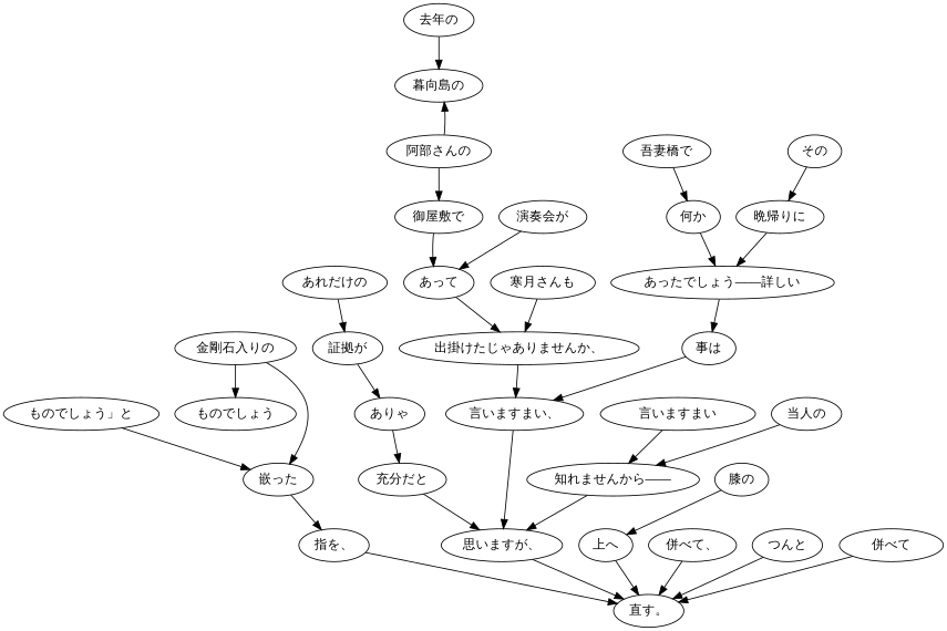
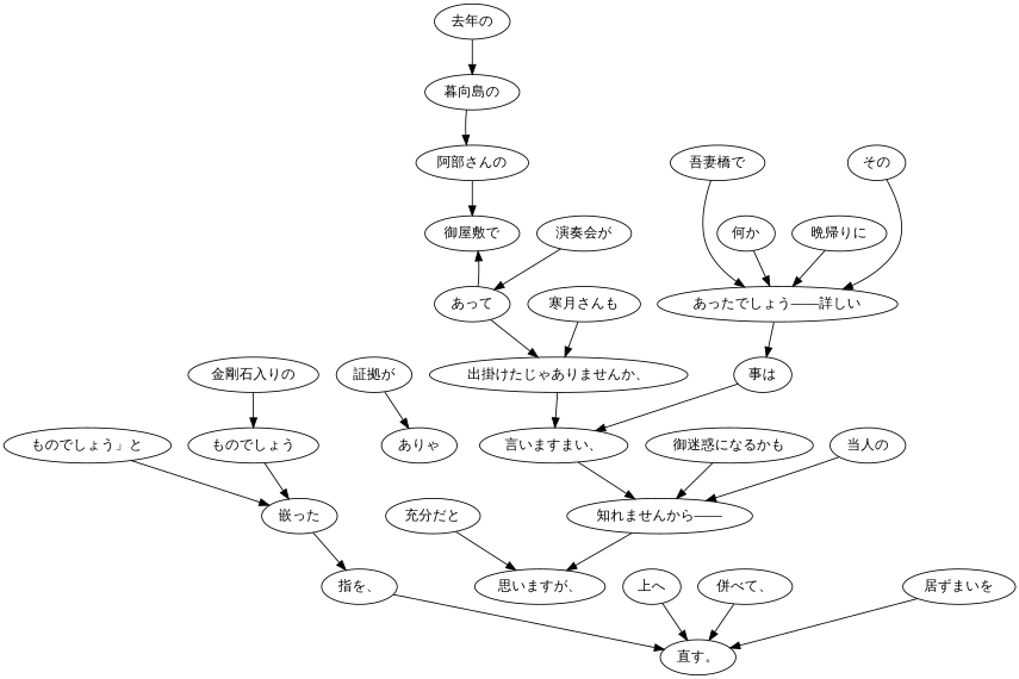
  digraph {
    fontname="Noto Serif"
    node [fontname="Noto Serif"]
    edge [fontname="Noto Serif"]
    n1 [label="去年の"]
    n2 [label="暮向島の"]
    n3 [label="阿部さんの"]
    n4 [label="御屋敷で"]
    n5 [label="あって"]
    n6 [label="出掛けたじゃありませんか、"]
    n7 [label="演奏会が"]
    n8 [label="言いますまい、"]
    n9 [label="寒月さんも"]
    n10 [label="知れませんから——"]
    n11 [label="その"]
    n12 [label="晩帰りに"]
    n13 [label="あったでしょう——詳しい"]
    n14 [label="事は"]
    n15 [label="吾妻橋で"]
    n16 [label="何か"]
    n17 [label="思いますが、"]
    n18 [label="当人の"]
-   n19 [label="言いますまい"]
+   n19 [label="御迷惑になるかも"]
    n20 [label="直す。"]
-   n21 [label="あれだけの"]
    n22 [label="証拠が"]
    n23 [label="ありゃ"]
    n24 [label="充分だと"]
    n25 [label="ものでしょう」と"]
    n26 [label="嵌った"]
    n27 [label="指を、"]
    n28 [label="金剛石入りの"]
    n29 [label="ものでしょう"]
-   n30 [label="膝の"]
    n31 [label="上へ"]
    n32 [label="併べて、"]
-   n33 [label="つんと"]
-   n34 [label="併べて"]
+   n34 [label="居ずまいを"]
    n1 -> n2
-   n3 -> n2
+   n2 -> n3
    n3 -> n4
-   n4 -> n5
+   n5 -> n4
    n5 -> n6
    n6 -> n8
    n7 -> n5
-   n8 -> n17
+   n8 -> n10
    n9 -> n6
    n10 -> n17
-   n11 -> n12
+   n11 -> n13
    n12 -> n13
    n13 -> n14
    n14 -> n8
-   n15 -> n16
+   n15 -> n13
    n16 -> n13
-   n17 -> n20
    n18 -> n10
    n19 -> n10
-   n21 -> n22
    n22 -> n23
-   n23 -> n24
    n24 -> n17
    n25 -> n26
    n26 -> n27
    n27 -> n20
    n28 -> n29
-   n28 -> n26
-   n30 -> n31
+   n29 -> n26
    n31 -> n20
    n32 -> n20
-   n33 -> n20
    n34 -> n20
  }
